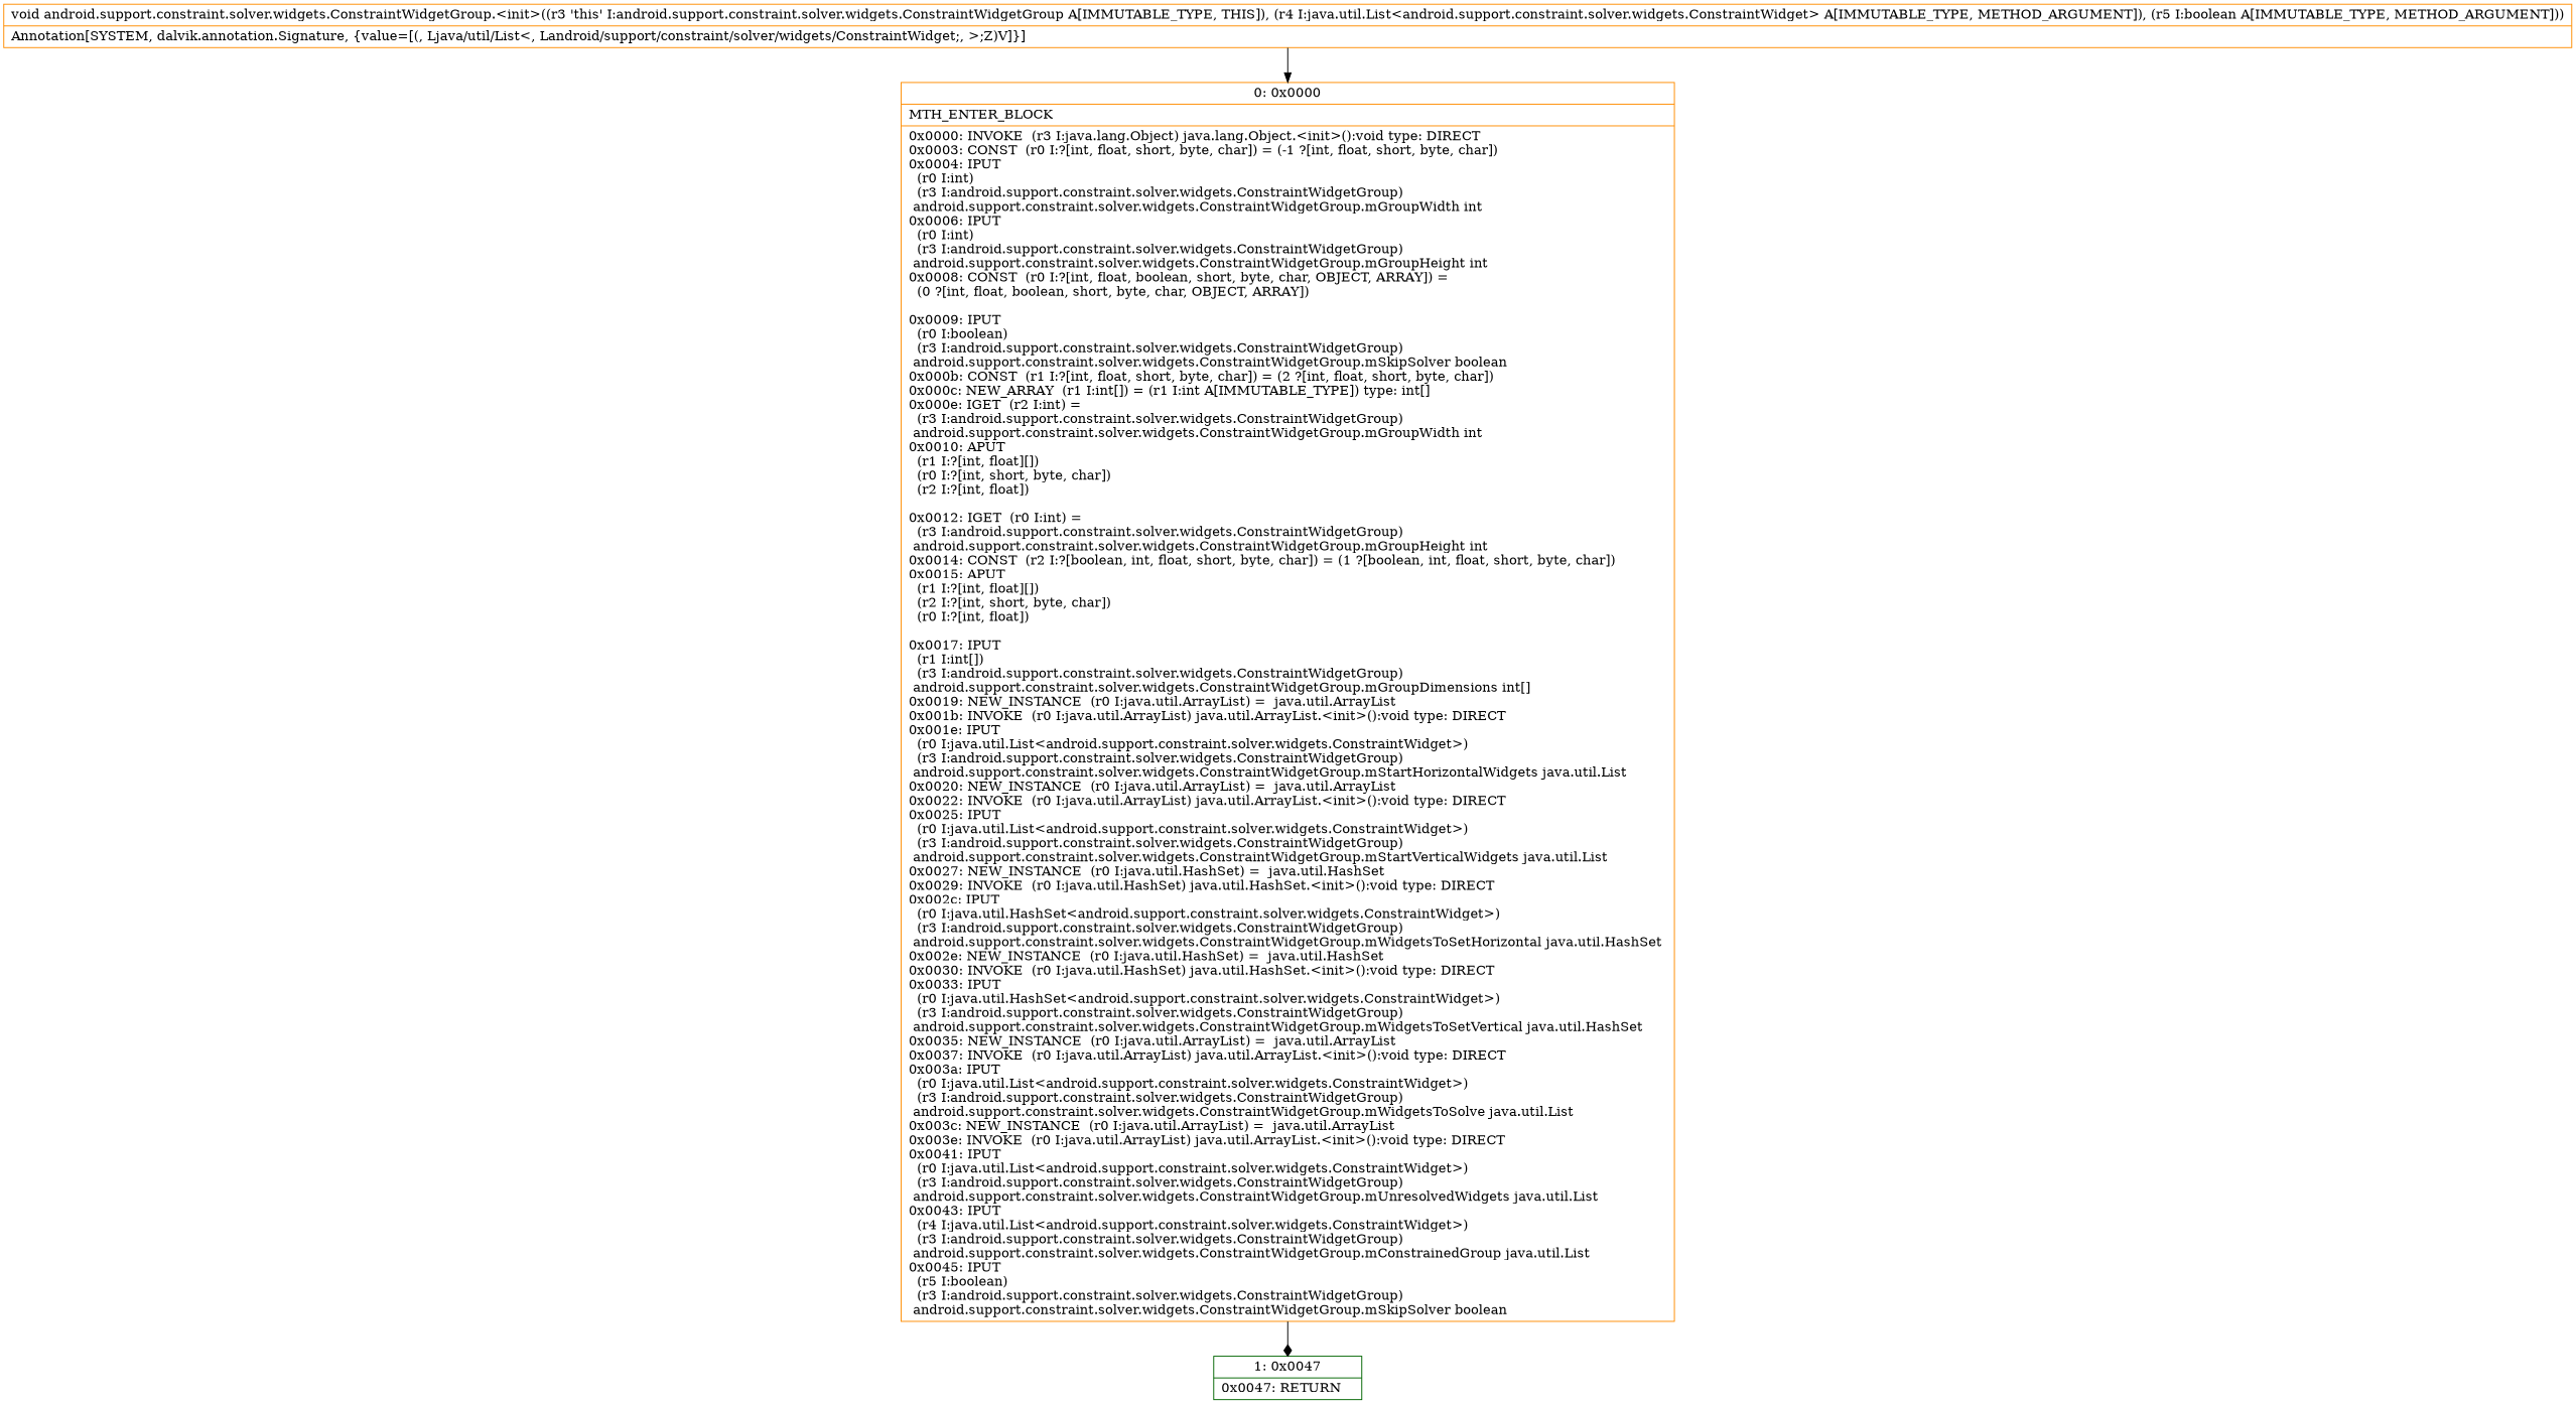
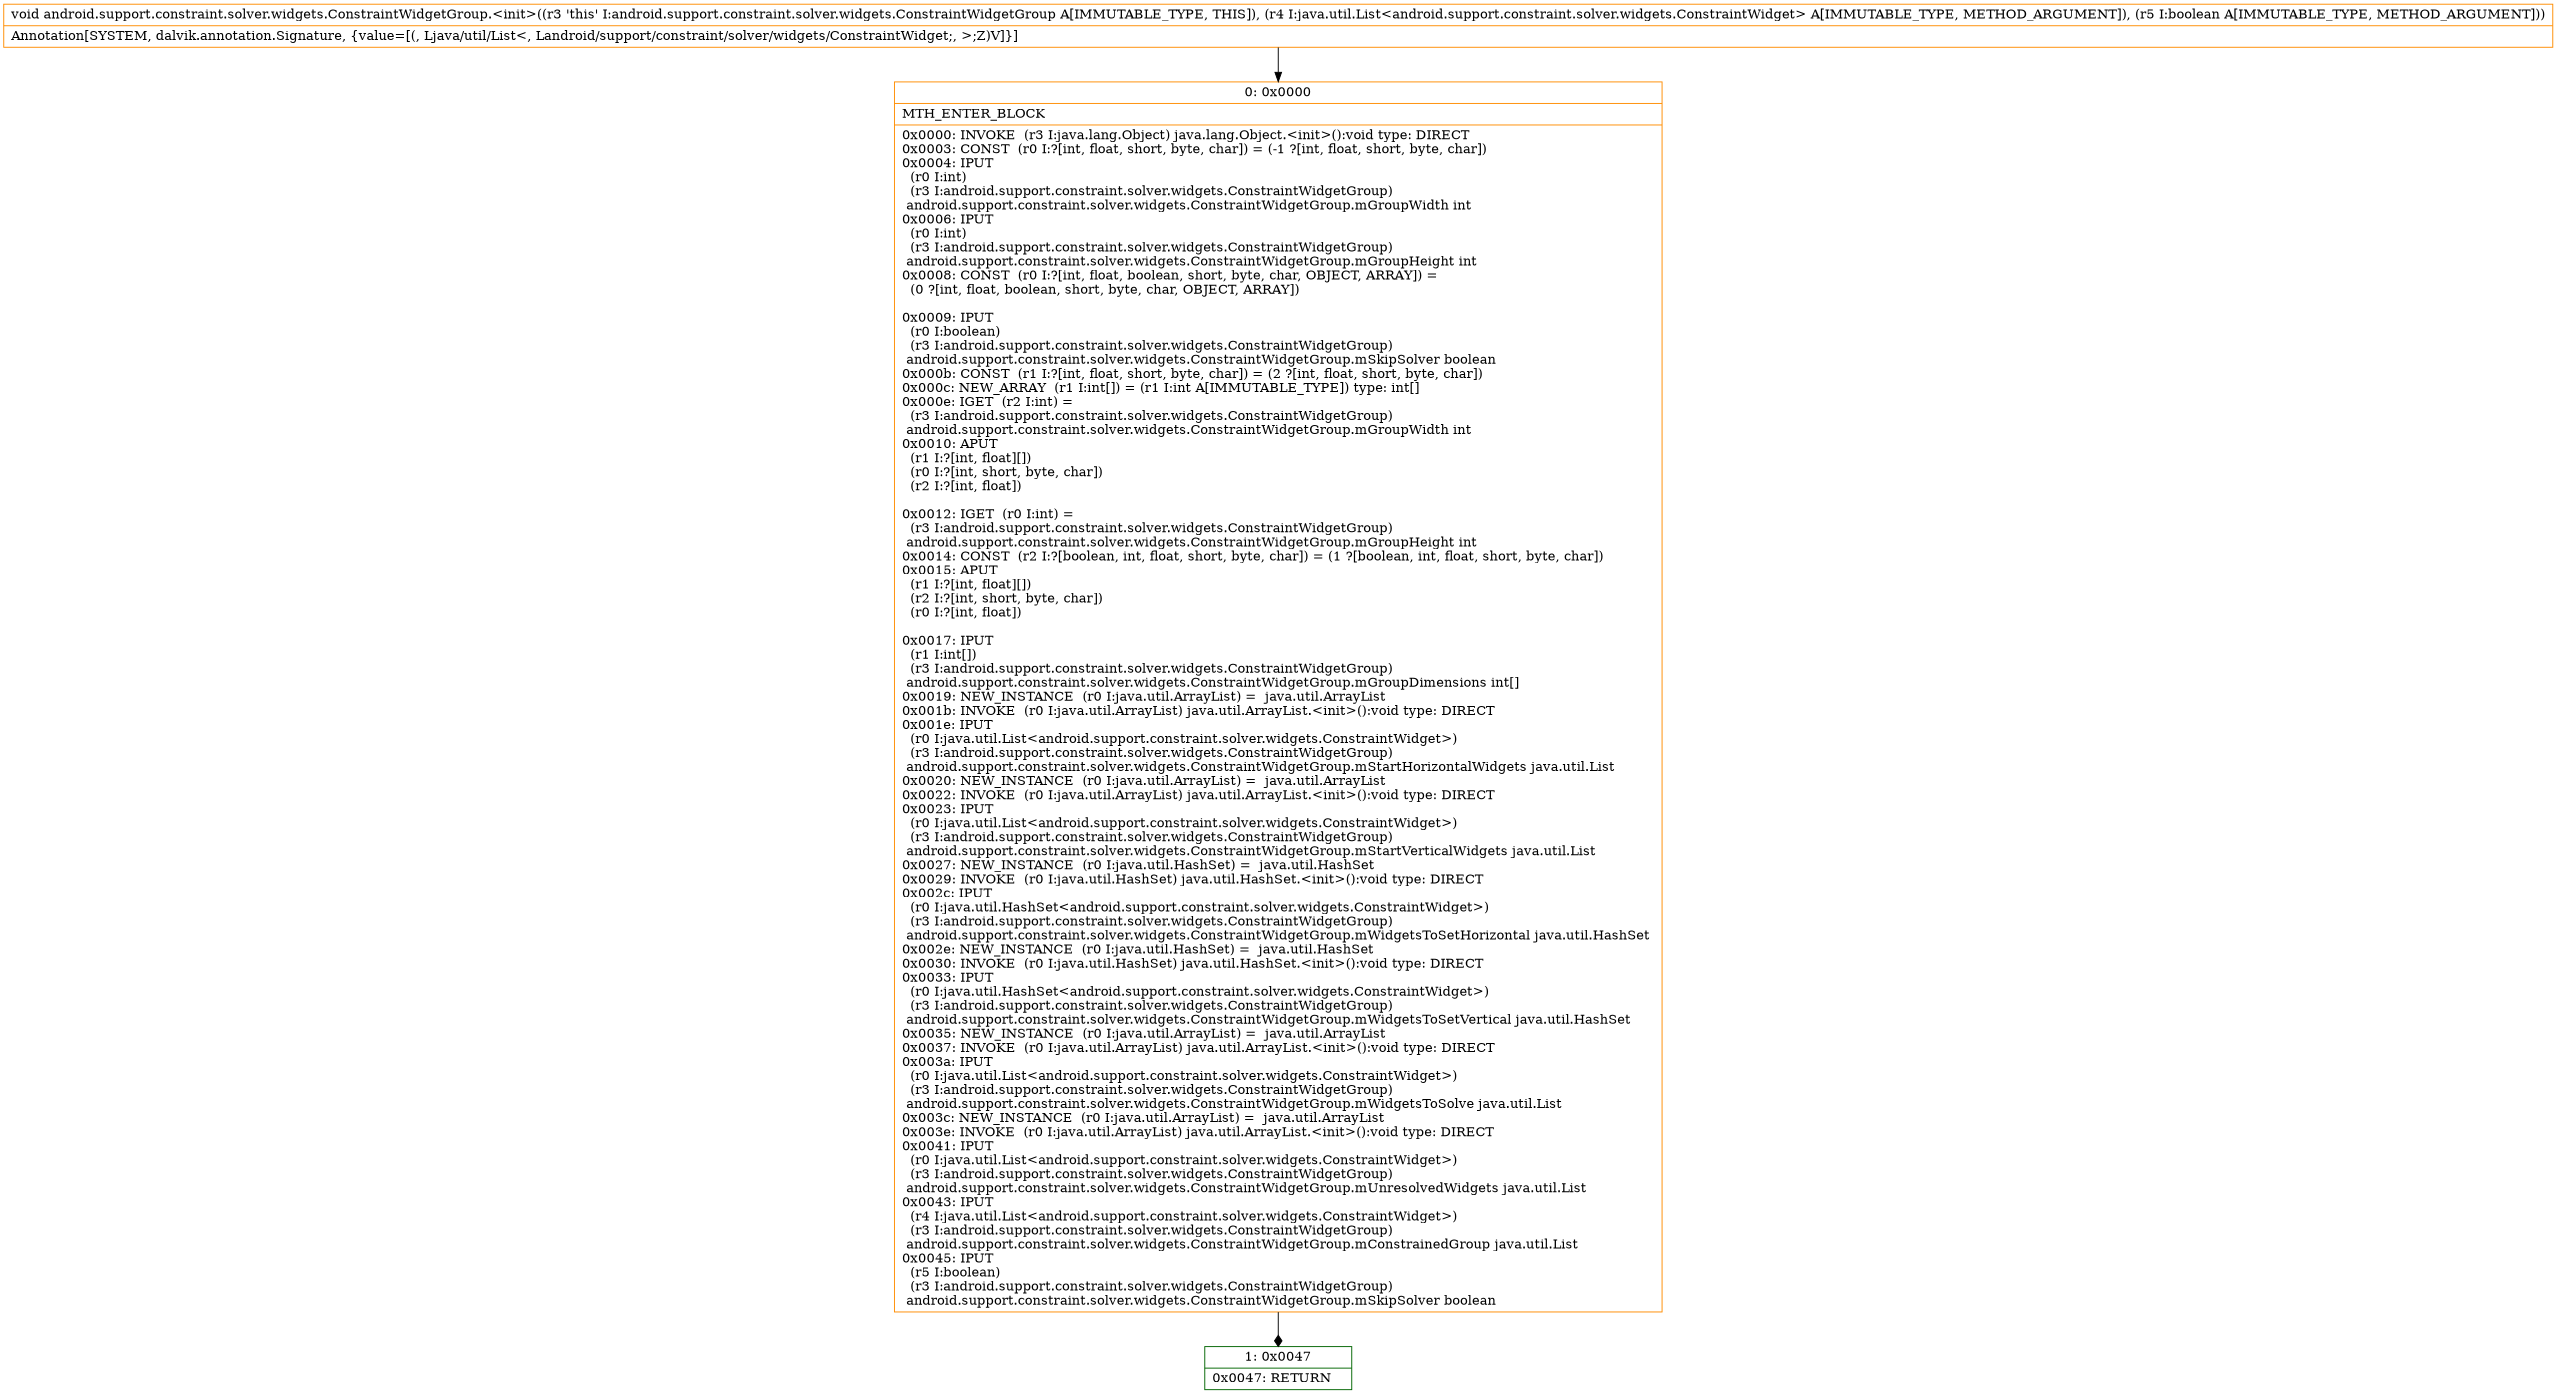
  digraph {
    node [shape=record color=darkorange]
-   n1 [label="{0\:\ 0x0000|MTH_ENTER_BLOCK\l|0x0000: INVOKE  (r3 I:java.lang.Object) java.lang.Object.\<init\>():void type: DIRECT \l0x0003: CONST  (r0 I:?[int, float, short, byte, char]) = (\-1 ?[int, float, short, byte, char]) \l0x0004: IPUT  \l  (r0 I:int)\l  (r3 I:android.support.constraint.solver.widgets.ConstraintWidgetGroup)\l android.support.constraint.solver.widgets.ConstraintWidgetGroup.mGroupWidth int \l0x0006: IPUT  \l  (r0 I:int)\l  (r3 I:android.support.constraint.solver.widgets.ConstraintWidgetGroup)\l android.support.constraint.solver.widgets.ConstraintWidgetGroup.mGroupHeight int \l0x0008: CONST  (r0 I:?[int, float, boolean, short, byte, char, OBJECT, ARRAY]) = \l  (0 ?[int, float, boolean, short, byte, char, OBJECT, ARRAY])\l \l0x0009: IPUT  \l  (r0 I:boolean)\l  (r3 I:android.support.constraint.solver.widgets.ConstraintWidgetGroup)\l android.support.constraint.solver.widgets.ConstraintWidgetGroup.mSkipSolver boolean \l0x000b: CONST  (r1 I:?[int, float, short, byte, char]) = (2 ?[int, float, short, byte, char]) \l0x000c: NEW_ARRAY  (r1 I:int[]) = (r1 I:int A[IMMUTABLE_TYPE]) type: int[] \l0x000e: IGET  (r2 I:int) = \l  (r3 I:android.support.constraint.solver.widgets.ConstraintWidgetGroup)\l android.support.constraint.solver.widgets.ConstraintWidgetGroup.mGroupWidth int \l0x0010: APUT  \l  (r1 I:?[int, float][])\l  (r0 I:?[int, short, byte, char])\l  (r2 I:?[int, float])\l \l0x0012: IGET  (r0 I:int) = \l  (r3 I:android.support.constraint.solver.widgets.ConstraintWidgetGroup)\l android.support.constraint.solver.widgets.ConstraintWidgetGroup.mGroupHeight int \l0x0014: CONST  (r2 I:?[boolean, int, float, short, byte, char]) = (1 ?[boolean, int, float, short, byte, char]) \l0x0015: APUT  \l  (r1 I:?[int, float][])\l  (r2 I:?[int, short, byte, char])\l  (r0 I:?[int, float])\l \l0x0017: IPUT  \l  (r1 I:int[])\l  (r3 I:android.support.constraint.solver.widgets.ConstraintWidgetGroup)\l android.support.constraint.solver.widgets.ConstraintWidgetGroup.mGroupDimensions int[] \l0x0019: NEW_INSTANCE  (r0 I:java.util.ArrayList) =  java.util.ArrayList \l0x001b: INVOKE  (r0 I:java.util.ArrayList) java.util.ArrayList.\<init\>():void type: DIRECT \l0x001e: IPUT  \l  (r0 I:java.util.List\<android.support.constraint.solver.widgets.ConstraintWidget\>)\l  (r3 I:android.support.constraint.solver.widgets.ConstraintWidgetGroup)\l android.support.constraint.solver.widgets.ConstraintWidgetGroup.mStartHorizontalWidgets java.util.List \l0x0020: NEW_INSTANCE  (r0 I:java.util.ArrayList) =  java.util.ArrayList \l0x0022: INVOKE  (r0 I:java.util.ArrayList) java.util.ArrayList.\<init\>():void type: DIRECT \l0x0025: IPUT  \l  (r0 I:java.util.List\<android.support.constraint.solver.widgets.ConstraintWidget\>)\l  (r3 I:android.support.constraint.solver.widgets.ConstraintWidgetGroup)\l android.support.constraint.solver.widgets.ConstraintWidgetGroup.mStartVerticalWidgets java.util.List \l0x0027: NEW_INSTANCE  (r0 I:java.util.HashSet) =  java.util.HashSet \l0x0029: INVOKE  (r0 I:java.util.HashSet) java.util.HashSet.\<init\>():void type: DIRECT \l0x002c: IPUT  \l  (r0 I:java.util.HashSet\<android.support.constraint.solver.widgets.ConstraintWidget\>)\l  (r3 I:android.support.constraint.solver.widgets.ConstraintWidgetGroup)\l android.support.constraint.solver.widgets.ConstraintWidgetGroup.mWidgetsToSetHorizontal java.util.HashSet \l0x002e: NEW_INSTANCE  (r0 I:java.util.HashSet) =  java.util.HashSet \l0x0030: INVOKE  (r0 I:java.util.HashSet) java.util.HashSet.\<init\>():void type: DIRECT \l0x0033: IPUT  \l  (r0 I:java.util.HashSet\<android.support.constraint.solver.widgets.ConstraintWidget\>)\l  (r3 I:android.support.constraint.solver.widgets.ConstraintWidgetGroup)\l android.support.constraint.solver.widgets.ConstraintWidgetGroup.mWidgetsToSetVertical java.util.HashSet \l0x0035: NEW_INSTANCE  (r0 I:java.util.ArrayList) =  java.util.ArrayList \l0x0037: INVOKE  (r0 I:java.util.ArrayList) java.util.ArrayList.\<init\>():void type: DIRECT \l0x003a: IPUT  \l  (r0 I:java.util.List\<android.support.constraint.solver.widgets.ConstraintWidget\>)\l  (r3 I:android.support.constraint.solver.widgets.ConstraintWidgetGroup)\l android.support.constraint.solver.widgets.ConstraintWidgetGroup.mWidgetsToSolve java.util.List \l0x003c: NEW_INSTANCE  (r0 I:java.util.ArrayList) =  java.util.ArrayList \l0x003e: INVOKE  (r0 I:java.util.ArrayList) java.util.ArrayList.\<init\>():void type: DIRECT \l0x0041: IPUT  \l  (r0 I:java.util.List\<android.support.constraint.solver.widgets.ConstraintWidget\>)\l  (r3 I:android.support.constraint.solver.widgets.ConstraintWidgetGroup)\l android.support.constraint.solver.widgets.ConstraintWidgetGroup.mUnresolvedWidgets java.util.List \l0x0043: IPUT  \l  (r4 I:java.util.List\<android.support.constraint.solver.widgets.ConstraintWidget\>)\l  (r3 I:android.support.constraint.solver.widgets.ConstraintWidgetGroup)\l android.support.constraint.solver.widgets.ConstraintWidgetGroup.mConstrainedGroup java.util.List \l0x0045: IPUT  \l  (r5 I:boolean)\l  (r3 I:android.support.constraint.solver.widgets.ConstraintWidgetGroup)\l android.support.constraint.solver.widgets.ConstraintWidgetGroup.mSkipSolver boolean \l}"]
+   n1 [label="{0\:\ 0x0000|MTH_ENTER_BLOCK\l|0x0000: INVOKE  (r3 I:java.lang.Object) java.lang.Object.\<init\>():void type: DIRECT \l0x0003: CONST  (r0 I:?[int, float, short, byte, char]) = (\-1 ?[int, float, short, byte, char]) \l0x0004: IPUT  \l  (r0 I:int)\l  (r3 I:android.support.constraint.solver.widgets.ConstraintWidgetGroup)\l android.support.constraint.solver.widgets.ConstraintWidgetGroup.mGroupWidth int \l0x0006: IPUT  \l  (r0 I:int)\l  (r3 I:android.support.constraint.solver.widgets.ConstraintWidgetGroup)\l android.support.constraint.solver.widgets.ConstraintWidgetGroup.mGroupHeight int \l0x0008: CONST  (r0 I:?[int, float, boolean, short, byte, char, OBJECT, ARRAY]) = \l  (0 ?[int, float, boolean, short, byte, char, OBJECT, ARRAY])\l \l0x0009: IPUT  \l  (r0 I:boolean)\l  (r3 I:android.support.constraint.solver.widgets.ConstraintWidgetGroup)\l android.support.constraint.solver.widgets.ConstraintWidgetGroup.mSkipSolver boolean \l0x000b: CONST  (r1 I:?[int, float, short, byte, char]) = (2 ?[int, float, short, byte, char]) \l0x000c: NEW_ARRAY  (r1 I:int[]) = (r1 I:int A[IMMUTABLE_TYPE]) type: int[] \l0x000e: IGET  (r2 I:int) = \l  (r3 I:android.support.constraint.solver.widgets.ConstraintWidgetGroup)\l android.support.constraint.solver.widgets.ConstraintWidgetGroup.mGroupWidth int \l0x0010: APUT  \l  (r1 I:?[int, float][])\l  (r0 I:?[int, short, byte, char])\l  (r2 I:?[int, float])\l \l0x0012: IGET  (r0 I:int) = \l  (r3 I:android.support.constraint.solver.widgets.ConstraintWidgetGroup)\l android.support.constraint.solver.widgets.ConstraintWidgetGroup.mGroupHeight int \l0x0014: CONST  (r2 I:?[boolean, int, float, short, byte, char]) = (1 ?[boolean, int, float, short, byte, char]) \l0x0015: APUT  \l  (r1 I:?[int, float][])\l  (r2 I:?[int, short, byte, char])\l  (r0 I:?[int, float])\l \l0x0017: IPUT  \l  (r1 I:int[])\l  (r3 I:android.support.constraint.solver.widgets.ConstraintWidgetGroup)\l android.support.constraint.solver.widgets.ConstraintWidgetGroup.mGroupDimensions int[] \l0x0019: NEW_INSTANCE  (r0 I:java.util.ArrayList) =  java.util.ArrayList \l0x001b: INVOKE  (r0 I:java.util.ArrayList) java.util.ArrayList.\<init\>():void type: DIRECT \l0x001e: IPUT  \l  (r0 I:java.util.List\<android.support.constraint.solver.widgets.ConstraintWidget\>)\l  (r3 I:android.support.constraint.solver.widgets.ConstraintWidgetGroup)\l android.support.constraint.solver.widgets.ConstraintWidgetGroup.mStartHorizontalWidgets java.util.List \l0x0020: NEW_INSTANCE  (r0 I:java.util.ArrayList) =  java.util.ArrayList \l0x0022: INVOKE  (r0 I:java.util.ArrayList) java.util.ArrayList.\<init\>():void type: DIRECT \l0x0023: IPUT  \l  (r0 I:java.util.List\<android.support.constraint.solver.widgets.ConstraintWidget\>)\l  (r3 I:android.support.constraint.solver.widgets.ConstraintWidgetGroup)\l android.support.constraint.solver.widgets.ConstraintWidgetGroup.mStartVerticalWidgets java.util.List \l0x0027: NEW_INSTANCE  (r0 I:java.util.HashSet) =  java.util.HashSet \l0x0029: INVOKE  (r0 I:java.util.HashSet) java.util.HashSet.\<init\>():void type: DIRECT \l0x002c: IPUT  \l  (r0 I:java.util.HashSet\<android.support.constraint.solver.widgets.ConstraintWidget\>)\l  (r3 I:android.support.constraint.solver.widgets.ConstraintWidgetGroup)\l android.support.constraint.solver.widgets.ConstraintWidgetGroup.mWidgetsToSetHorizontal java.util.HashSet \l0x002e: NEW_INSTANCE  (r0 I:java.util.HashSet) =  java.util.HashSet \l0x0030: INVOKE  (r0 I:java.util.HashSet) java.util.HashSet.\<init\>():void type: DIRECT \l0x0033: IPUT  \l  (r0 I:java.util.HashSet\<android.support.constraint.solver.widgets.ConstraintWidget\>)\l  (r3 I:android.support.constraint.solver.widgets.ConstraintWidgetGroup)\l android.support.constraint.solver.widgets.ConstraintWidgetGroup.mWidgetsToSetVertical java.util.HashSet \l0x0035: NEW_INSTANCE  (r0 I:java.util.ArrayList) =  java.util.ArrayList \l0x0037: INVOKE  (r0 I:java.util.ArrayList) java.util.ArrayList.\<init\>():void type: DIRECT \l0x003a: IPUT  \l  (r0 I:java.util.List\<android.support.constraint.solver.widgets.ConstraintWidget\>)\l  (r3 I:android.support.constraint.solver.widgets.ConstraintWidgetGroup)\l android.support.constraint.solver.widgets.ConstraintWidgetGroup.mWidgetsToSolve java.util.List \l0x003c: NEW_INSTANCE  (r0 I:java.util.ArrayList) =  java.util.ArrayList \l0x003e: INVOKE  (r0 I:java.util.ArrayList) java.util.ArrayList.\<init\>():void type: DIRECT \l0x0041: IPUT  \l  (r0 I:java.util.List\<android.support.constraint.solver.widgets.ConstraintWidget\>)\l  (r3 I:android.support.constraint.solver.widgets.ConstraintWidgetGroup)\l android.support.constraint.solver.widgets.ConstraintWidgetGroup.mUnresolvedWidgets java.util.List \l0x0043: IPUT  \l  (r4 I:java.util.List\<android.support.constraint.solver.widgets.ConstraintWidget\>)\l  (r3 I:android.support.constraint.solver.widgets.ConstraintWidgetGroup)\l android.support.constraint.solver.widgets.ConstraintWidgetGroup.mConstrainedGroup java.util.List \l0x0045: IPUT  \l  (r5 I:boolean)\l  (r3 I:android.support.constraint.solver.widgets.ConstraintWidgetGroup)\l android.support.constraint.solver.widgets.ConstraintWidgetGroup.mSkipSolver boolean \l}"]
    n2 [label="{1\:\ 0x0047|0x0047: RETURN   \l}" color=darkgreen]
    n3 [label="{void android.support.constraint.solver.widgets.ConstraintWidgetGroup.\<init\>((r3 'this' I:android.support.constraint.solver.widgets.ConstraintWidgetGroup A[IMMUTABLE_TYPE, THIS]), (r4 I:java.util.List\<android.support.constraint.solver.widgets.ConstraintWidget\> A[IMMUTABLE_TYPE, METHOD_ARGUMENT]), (r5 I:boolean A[IMMUTABLE_TYPE, METHOD_ARGUMENT]))  | Annotation[SYSTEM, dalvik.annotation.Signature, \{value=[(, Ljava\/util\/List\<, Landroid\/support\/constraint\/solver\/widgets\/ConstraintWidget;, \>;Z)V]\}]\l}"]
    n1 -> n2 [arrowhead=diamond]
    n3 -> n1 [arrowhead=normal]
  }
